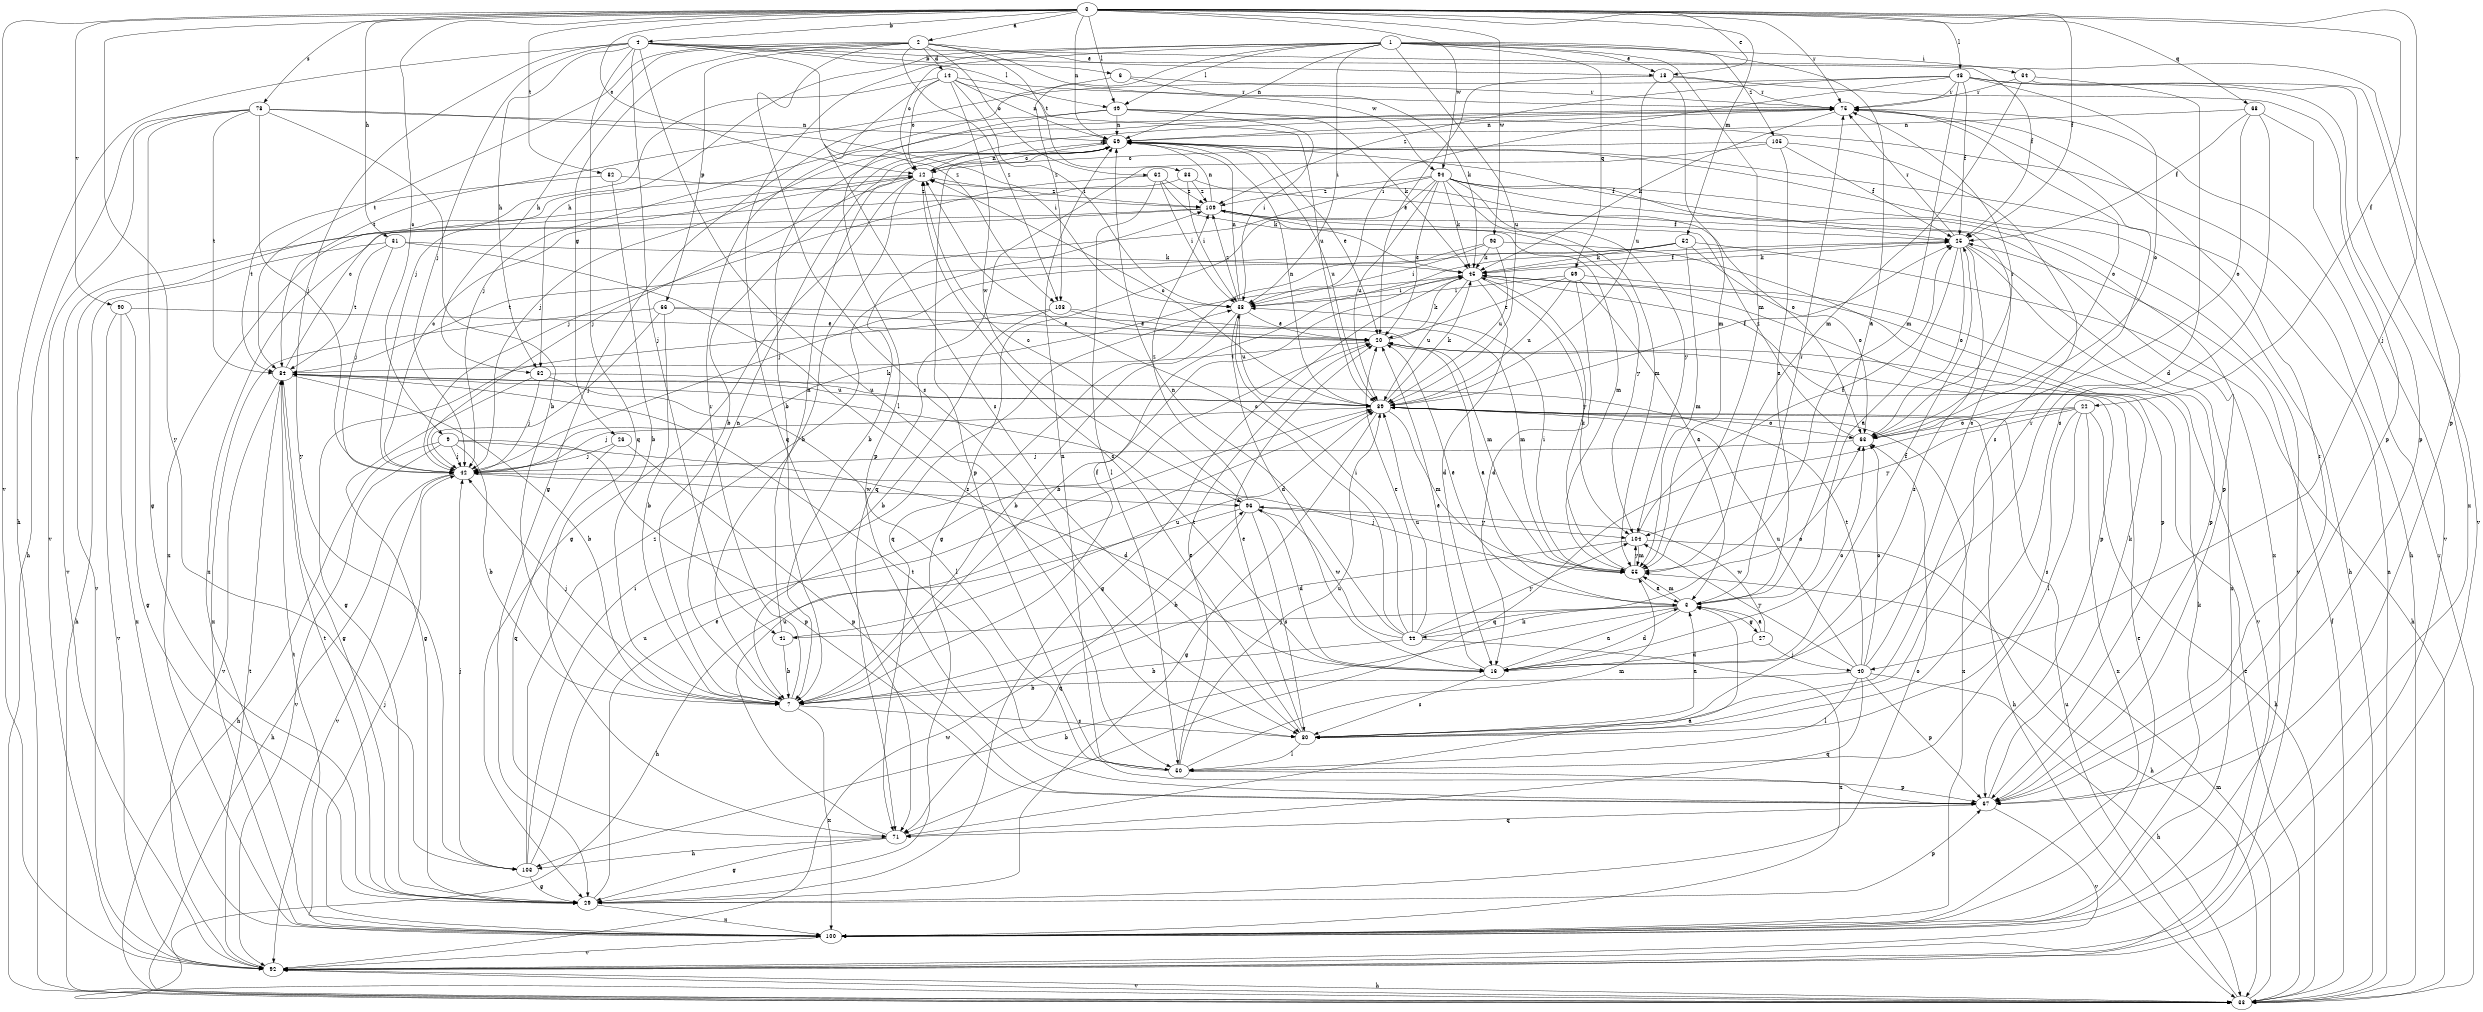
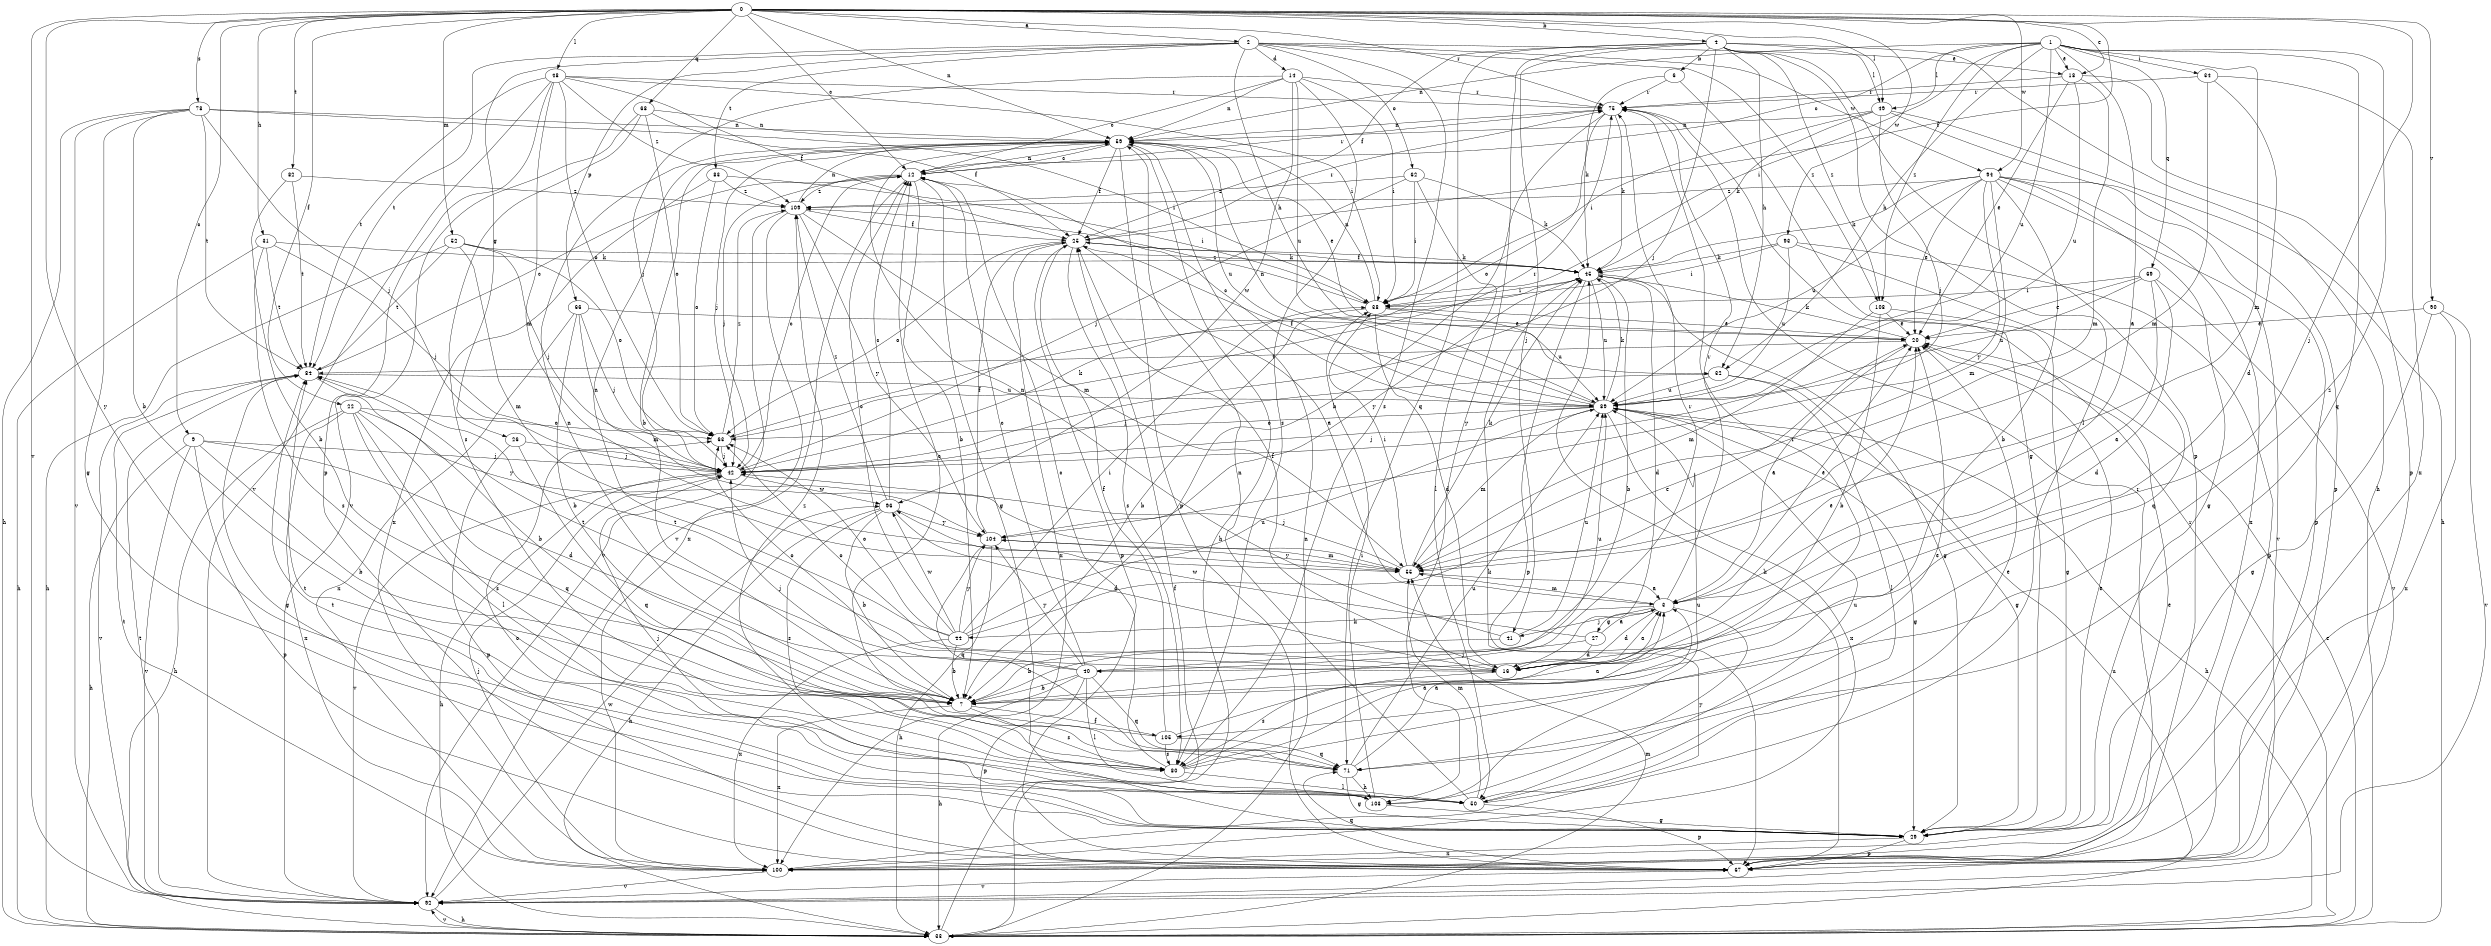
  strict digraph {
    0
    2
    4
    9
    12
    18
    22
    25
    31
    40
    48
    49
    52
    59
    68
    75
    78
    82
    90
    92
    93
    94
    103
    32
    108
    14
    26
    62
    66
    80
    83
    84
    71
    41
    6
    33
    42
    50
    67
    16
    7
    29
    109
    55
    89
    20
    100
    63
    104
    3
    45
    38
    96
    1
    34
    69
    105
    27
    44
    0 -> 2 [label=a]
    0 -> 4 [label=b]
    0 -> 9 [label=c]
    0 -> 12 [label=c]
    0 -> 18 [label=e]
    0 -> 22 [label=f]
    0 -> 25 [label=f]
    0 -> 31 [label=h]
    0 -> 40 [label=j]
    0 -> 48 [label=l]
    0 -> 49 [label=l]
    0 -> 52 [label=m]
    0 -> 59 [label=n]
    0 -> 68 [label=q]
    0 -> 75 [label=r]
    0 -> 78 [label=s]
    0 -> 82 [label=t]
    0 -> 90 [label=v]
    0 -> 92 [label=v]
    0 -> 93 [label=w]
    0 -> 94 [label=w]
    0 -> 103 [label=y]
    2 -> 18 [label=e]
    2 -> 94 [label=w]
    2 -> 32 [label=h]
    2 -> 108 [label=z]
    2 -> 14 [label=d]
    2 -> 26 [label=g]
    2 -> 62 [label=o]
    2 -> 66 [label=p]
    2 -> 80 [label=s]
    2 -> 83 [label=t]
    2 -> 84 [label=t]
    4 -> 25 [label=f]
    4 -> 49 [label=l]
    4 -> 103 [label=y]
    4 -> 32 [label=h]
    4 -> 108 [label=z]
    4 -> 71 [label=q]
    4 -> 41 [label=j]
    4 -> 6 [label=b]
    4 -> 33 [label=h]
    4 -> 42 [label=j]
    4 -> 50 [label=l]
    4 -> 67 [label=p]
    9 -> 92 [label=v]
    9 -> 33 [label=h]
    9 -> 42 [label=j]
    9 -> 67 [label=p]
    9 -> 16 [label=d]
    9 -> 7 [label=b]
    12 -> 59 [label=n]
    12 -> 75 [label=r]
    12 -> 92 [label=v]
    12 -> 42 [label=j]
    12 -> 7 [label=b]
    12 -> 29 [label=g]
    12 -> 109 [label=z]
    18 -> 75 [label=r]
    18 -> 67 [label=p]
    18 -> 55 [label=m]
    18 -> 89 [label=u]
    18 -> 20 [label=e]
    22 -> 80 [label=s]
    22 -> 71 [label=q]
    22 -> 33 [label=h]
    22 -> 50 [label=l]
    22 -> 100 [label=x]
    22 -> 63 [label=o]
    22 -> 104 [label=y]
    25 -> 75 [label=r]
    25 -> 80 [label=s]
    25 -> 67 [label=p]
    25 -> 100 [label=x]
    25 -> 63 [label=o]
    25 -> 3 [label=a]
    25 -> 45 [label=k]
    31 -> 80 [label=s]
    31 -> 84 [label=t]
    31 -> 33 [label=h]
    31 -> 42 [label=j]
    31 -> 45 [label=k]
    40 -> 12 [label=c]
    40 -> 84 [label=t]
    40 -> 71 [label=q]
    40 -> 33 [label=h]
    40 -> 50 [label=l]
    40 -> 67 [label=p]
    40 -> 7 [label=b]
    40 -> 89 [label=u]
    40 -> 63 [label=o]
    40 -> 104 [label=y]
    48 -> 25 [label=f]
    48 -> 75 [label=r]
    48 -> 92 [label=v]
    48 -> 84 [label=t]
    48 -> 67 [label=p]
    48 -> 109 [label=z]
    48 -> 55 [label=m]
    48 -> 63 [label=o]
    48 -> 38 [label=i]
    49 -> 59 [label=n]
    49 -> 33 [label=h]
    49 -> 42 [label=j]
    49 -> 67 [label=p]
    49 -> 45 [label=k]
    49 -> 38 [label=i]
    52 -> 84 [label=t]
    52 -> 33 [label=h]
    52 -> 42 [label=j]
    52 -> 55 [label=m]
    52 -> 63 [label=o]
    52 -> 45 [label=k]
    59 -> 12 [label=c]
    59 -> 25 [label=f]
    59 -> 33 [label=h]
    59 -> 42 [label=j]
    59 -> 67 [label=p]
    59 -> 7 [label=b]
    59 -> 89 [label=u]
    59 -> 20 [label=e]
    68 -> 25 [label=f]
    68 -> 59 [label=n]
    68 -> 92 [label=v]
    68 -> 80 [label=s]
    68 -> 63 [label=o]
    75 -> 59 [label=n]
    75 -> 7 [label=b]
    75 -> 63 [label=o]
    75 -> 45 [label=k]
    78 -> 59 [label=n]
    78 -> 92 [label=v]
    78 -> 84 [label=t]
    78 -> 33 [label=h]
    78 -> 42 [label=j]
    78 -> 7 [label=b]
    78 -> 29 [label=g]
    78 -> 38 [label=i]
    82 -> 84 [label=t]
    82 -> 7 [label=b]
    82 -> 109 [label=z]
    90 -> 92 [label=v]
    90 -> 29 [label=g]
    90 -> 20 [label=e]
    90 -> 100 [label=x]
    92 -> 84 [label=t]
    92 -> 33 [label=h]
    92 -> 96 [label=w]
    93 -> 71 [label=q]
    93 -> 67 [label=p]
    93 -> 89 [label=u]
    93 -> 45 [label=k]
    93 -> 38 [label=i]
    94 -> 92 [label=v]
    94 -> 67 [label=p]
    94 -> 7 [label=b]
    94 -> 29 [label=g]
    94 -> 109 [label=z]
    94 -> 55 [label=m]
    94 -> 89 [label=u]
    94 -> 20 [label=e]
    94 -> 100 [label=x]
    94 -> 104 [label=y]
    94 -> 45 [label=k]
    103 -> 42 [label=j]
    103 -> 29 [label=g]
    103 -> 109 [label=z]
    103 -> 89 [label=u]
    103 -> 38 [label=i]
    32 -> 42 [label=j]
    32 -> 50 [label=l]
    32 -> 29 [label=g]
    32 -> 89 [label=u]
    108 -> 7 [label=b]
    108 -> 29 [label=g]
    108 -> 55 [label=m]
    108 -> 20 [label=e]
    14 -> 12 [label=c]
    14 -> 59 [label=n]
    14 -> 75 [label=r]
    14 -> 80 [label=s]
    14 -> 42 [label=j]
    14 -> 89 [label=u]
    14 -> 38 [label=i]
    14 -> 96 [label=w]
    26 -> 71 [label=q]
    26 -> 42 [label=j]
    26 -> 67 [label=p]
    62 -> 42 [label=j]
    62 -> 50 [label=l]
    62 -> 109 [label=z]
    62 -> 45 [label=k]
    62 -> 38 [label=i]
    66 -> 42 [label=j]
    66 -> 7 [label=b]
    66 -> 55 [label=m]
    66 -> 20 [label=e]
    66 -> 100 [label=x]
    80 -> 12 [label=c]
    80 -> 75 [label=r]
    80 -> 50 [label=l]
    80 -> 20 [label=e]
    80 -> 3 [label=a]
    83 -> 109 [label=z]
    83 -> 100 [label=x]
    83 -> 63 [label=o]
    83 -> 38 [label=i]
    84 -> 12 [label=c]
    84 -> 92 [label=v]
    84 -> 7 [label=b]
    84 -> 29 [label=g]
    84 -> 89 [label=u]
    71 -> 103 [label=h]
    71 -> 29 [label=g]
    71 -> 89 [label=u]
    71 -> 3 [label=a]
    41 -> 59 [label=n]
    41 -> 7 [label=b]
    41 -> 89 [label=u]
    6 -> 75 [label=r]
    6 -> 29 [label=g]
    6 -> 45 [label=k]
    33 -> 25 [label=f]
    33 -> 59 [label=n]
    33 -> 75 [label=r]
    33 -> 92 [label=v]
    33 -> 55 [label=m]
    33 -> 89 [label=u]
    33 -> 20 [label=e]
    42 -> 12 [label=c]
    42 -> 92 [label=v]
    42 -> 33 [label=h]
    42 -> 45 [label=k]
    42 -> 96 [label=w]
    50 -> 59 [label=n]
    50 -> 84 [label=t]
    50 -> 67 [label=p]
    50 -> 55 [label=m]
    50 -> 89 [label=u]
    50 -> 20 [label=e]
    67 -> 75 [label=r]
    67 -> 92 [label=v]
    67 -> 71 [label=q]
    67 -> 45 [label=k]
    16 -> 25 [label=f]
    16 -> 80 [label=s]
    16 -> 84 [label=t]
    16 -> 20 [label=e]
    16 -> 63 [label=o]
    16 -> 3 [label=a]
-   7 -> 25 [label=f]
+   7 -> 105 [label=f]
    7 -> 59 [label=n]
    7 -> 75 [label=r]
    7 -> 80 [label=s]
    7 -> 42 [label=j]
    7 -> 100 [label=x]
    29 -> 84 [label=t]
    29 -> 67 [label=p]
    29 -> 20 [label=e]
    29 -> 100 [label=x]
    29 -> 63 [label=o]
    109 -> 25 [label=f]
    109 -> 59 [label=n]
    109 -> 92 [label=v]
    109 -> 55 [label=m]
    109 -> 100 [label=x]
    109 -> 104 [label=y]
    55 -> 42 [label=j]
    55 -> 104 [label=y]
    55 -> 3 [label=a]
    55 -> 45 [label=k]
    55 -> 38 [label=i]
    89 -> 12 [label=c]
    89 -> 25 [label=f]
    89 -> 59 [label=n]
    89 -> 33 [label=h]
    89 -> 42 [label=j]
    89 -> 29 [label=g]
    89 -> 55 [label=m]
    89 -> 100 [label=x]
    89 -> 63 [label=o]
    89 -> 45 [label=k]
    20 -> 84 [label=t]
    20 -> 3 [label=a]
    20 -> 45 [label=k]
    100 -> 92 [label=v]
    100 -> 84 [label=t]
    100 -> 42 [label=j]
    100 -> 20 [label=e]
    100 -> 45 [label=k]
    63 -> 75 [label=r]
    63 -> 42 [label=j]
    63 -> 109 [label=z]
    104 -> 25 [label=f]
    104 -> 71 [label=q]
    104 -> 33 [label=h]
    104 -> 55 [label=m]
    3 -> 75 [label=r]
-   3 -> 103 [label=b]
+   3 -> 103 [label=y]
    3 -> 41 [label=j]
    3 -> 16 [label=d]
    3 -> 55 [label=m]
    3 -> 20 [label=e]
    3 -> 27 [label=g]
    3 -> 44 [label=k]
    45 -> 25 [label=f]
    45 -> 67 [label=p]
    45 -> 16 [label=d]
    45 -> 7 [label=b]
    45 -> 29 [label=g]
    45 -> 89 [label=u]
    45 -> 104 [label=y]
    45 -> 38 [label=i]
    38 -> 59 [label=n]
    38 -> 16 [label=d]
    38 -> 7 [label=b]
    38 -> 109 [label=z]
    38 -> 89 [label=u]
    38 -> 20 [label=e]
    96 -> 12 [label=c]
    96 -> 80 [label=s]
    96 -> 33 [label=h]
    96 -> 16 [label=d]
    96 -> 7 [label=b]
    96 -> 109 [label=z]
    96 -> 104 [label=y]
    1 -> 12 [label=c]
    1 -> 18 [label=e]
    1 -> 49 [label=l]
    1 -> 59 [label=n]
    1 -> 32 [label=h]
    1 -> 108 [label=z]
    1 -> 71 [label=q]
    1 -> 55 [label=m]
    1 -> 89 [label=u]
    1 -> 3 [label=a]
    1 -> 38 [label=i]
    1 -> 34 [label=i]
    1 -> 69 [label=q]
    1 -> 105 [label=z]
    34 -> 75 [label=r]
    34 -> 16 [label=d]
    34 -> 55 [label=m]
    34 -> 100 [label=x]
    69 -> 92 [label=v]
    69 -> 16 [label=d]
    69 -> 89 [label=u]
    69 -> 20 [label=e]
    69 -> 3 [label=a]
    69 -> 38 [label=i]
    105 -> 12 [label=c]
    105 -> 25 [label=f]
    105 -> 80 [label=s]
    105 -> 71 [label=q]
    105 -> 3 [label=a]
    27 -> 40 [label=j]
    27 -> 16 [label=d]
    27 -> 3 [label=a]
    27 -> 96 [label=w]
    44 -> 12 [label=c]
    44 -> 59 [label=n]
    44 -> 7 [label=b]
    44 -> 89 [label=u]
    44 -> 20 [label=e]
    44 -> 100 [label=x]
    44 -> 63 [label=o]
    44 -> 104 [label=y]
    44 -> 38 [label=i]
    44 -> 96 [label=w]
  }
